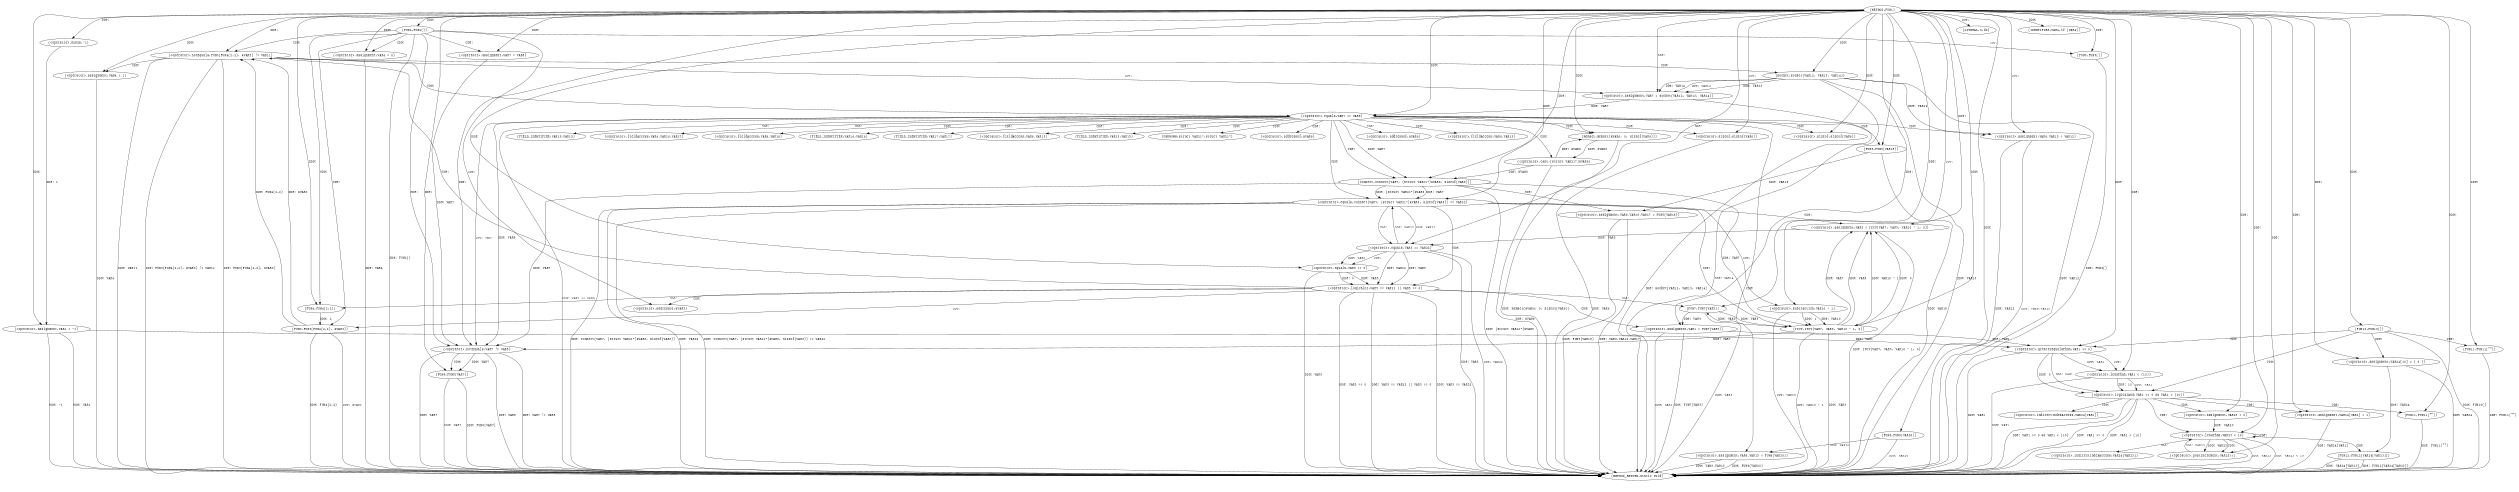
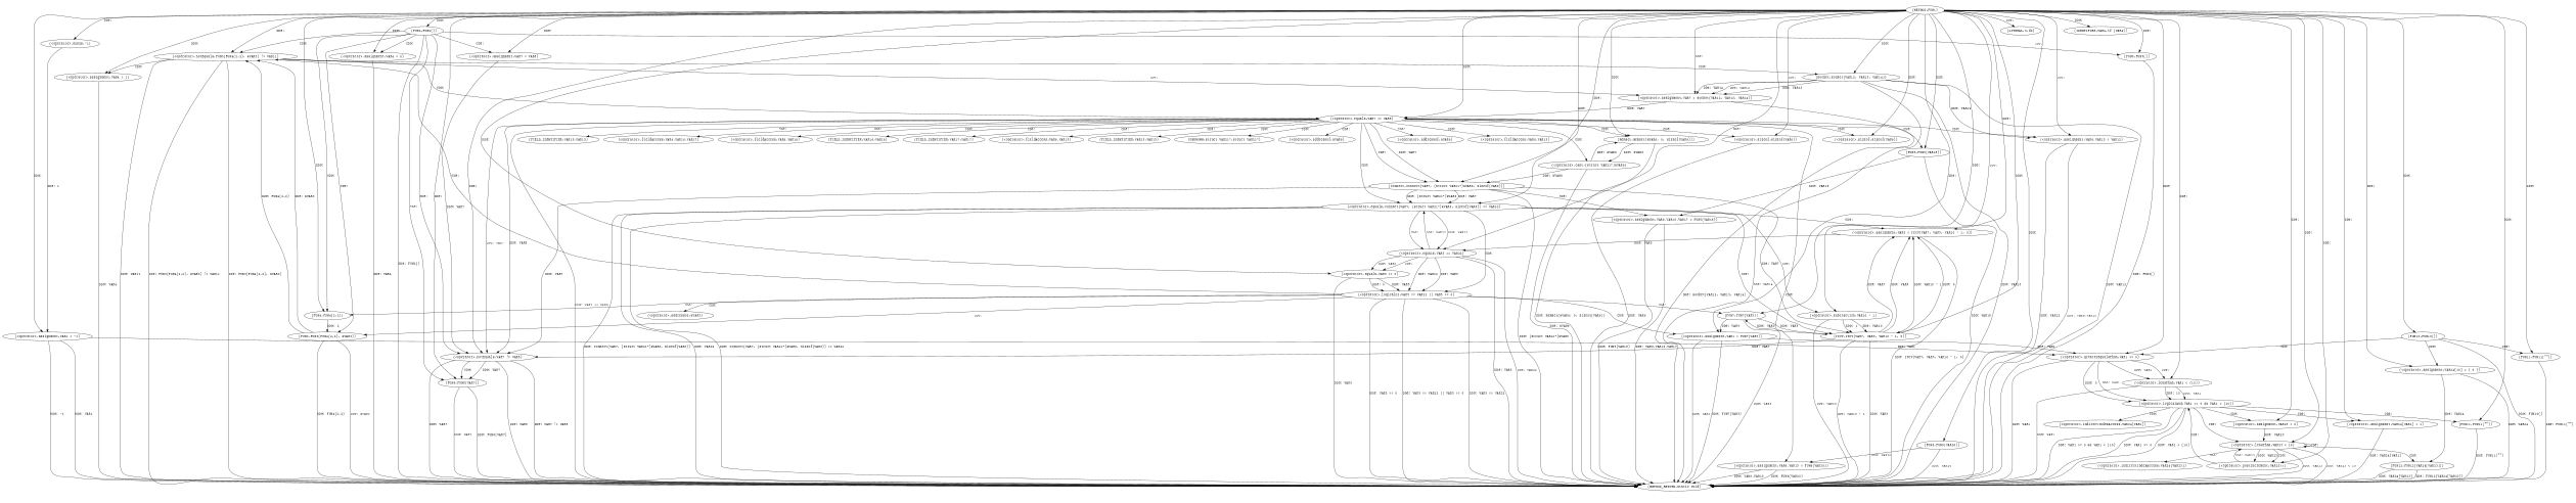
  digraph {
    fontname="Courier Prime"
    node [fontname="Courier Prime"]
    edge [fontname="Courier Prime"]
    n1 [label="(METHOD,FUN1)"]
    n2 [label="(<operator>.assignment,VAR1 = -1)"]
    n3 [label="(<operator>.minus,-1)"]
    n4 [label="(FUN2,FUN2())"]
    n5 [label="(<operator>.assignment,VAR4 = 0)"]
    n6 [label="(<operator>.assignment,VAR7 = VAR8)"]
    n7 [label="(<operator>.notEquals,FUN3(FUN4(2,2), &VAR3) != VAR11)"]
    n8 [label="(FUN4,FUN4(2,2))"]
    n9 [label="(<operator>.assignment,VAR4 = 1)"]
    n10 [label="(<operator>.assignment,VAR7 = socket(VAR12, VAR13, VAR14))"]
    n11 [label="(socket,socket(VAR12, VAR13, VAR14))"]
    n12 [label="(<operator>.equals,VAR7 == VAR8)"]
    n13 [label="(memset,memset(&VAR6, 0, sizeof(VAR6)))"]
    n14 [label="(<operator>.sizeOf,sizeof(VAR6))"]
    n15 [label="(<operator>.assignment,VAR6.VAR15 = VAR12)"]
    n16 [label="(FUN5,FUN5(VAR18))"]
    n17 [label="(FUN6,FUN6(VAR20))"]
    n18 [label="(<operator>.equals,connect(VAR7, (struct VAR21*)&VAR6, sizeof(VAR6)) == VAR22)"]
    n19 [label="(connect,connect(VAR7, (struct VAR21*)&VAR6, sizeof(VAR6)))"]
    n20 [label="(<operator>.sizeOf,sizeof(VAR6))"]
    n21 [label="(<operator>.assignment,VAR5 = recv(VAR7, VAR9, VAR10 - 1, 0))"]
    n22 [label="(recv,recv(VAR7, VAR9, VAR10 - 1, 0))"]
    n23 [label="(<operator>.subtraction,VAR10 - 1)"]
    n24 [label="(<operator>.equals,VAR5 == VAR22)"]
    n25 [label="(<operator>.equals,VAR5 == 0)"]
    n26 [label="(<operator>.assignment,VAR1 = FUN7(VAR9))"]
    n27 [label="(FUN7,FUN7(VAR9))"]
    n28 [label="(LITERAL,0,do)"]
    n29 [label="(<operator>.notEquals,VAR7 != VAR8)"]
    n30 [label="(FUN8,FUN8(VAR7))"]
    n31 [label="(IDENTIFIER,VAR4,if (VAR4))"]
    n32 [label="(FUN9,FUN9())"]
    n33 [label="(FUN10,FUN10())"]
    n34 [label="(FUN11,FUN11(\"\"))"]
    n35 [label="(<operator>.assignment,VAR24[10] = { 0 })"]
    n36 [label="(<operator>.greaterEqualsThan,VAR1 >= 0)"]
    n37 [label="(<operator>.lessThan,VAR1 < (10))"]
    n38 [label="(<operator>.assignment,VAR24[VAR1] = 1)"]
    n39 [label="(<operator>.assignment,VAR23 = 0)"]
    n40 [label="(<operator>.lessThan,VAR23 < 10)"]
    n41 [label="(<operator>.postIncrement,VAR23++)"]
    n42 [label="(FUN11,FUN11(\"\"))"]
    n43 [label="(METHOD_RETURN,static void)"]
    n44 [label="(FUN3,FUN3(FUN4(2,2), &VAR3))"]
    n45 [label="(<operator>.addressOf,&VAR3)"]
    n46 [label="(<operator>.assignment,VAR6.VAR19 = FUN6(VAR20))"]
    n47 [label="(<operator>.cast,(struct VAR21*)&VAR6)"]
    n48 [label="(<operator>.addressOf,&VAR6)"]
    n49 [label="(<operator>.fieldAccess,VAR6.VAR15)"]
    n50 [label="(FIELD_IDENTIFIER,VAR15,VAR15)"]
    n51 [label="(<operator>.fieldAccess,VAR6.VAR16.VAR17)"]
    n52 [label="(<operator>.fieldAccess,VAR6.VAR16)"]
    n53 [label="(FIELD_IDENTIFIER,VAR16,VAR16)"]
    n54 [label="(FIELD_IDENTIFIER,VAR17,VAR17)"]
    n55 [label="(<operator>.fieldAccess,VAR6.VAR19)"]
    n56 [label="(FIELD_IDENTIFIER,VAR19,VAR19)"]
    n57 [label="(UNKNOWN,struct VAR21*,struct VAR21*)"]
    n58 [label="(<operator>.addressOf,&VAR6)"]
    n59 [label="(<operator>.assignment,VAR6.VAR16.VAR17 = FUN5(VAR18))"]
    n60 [label="(<operator>.logicalOr,VAR5 == VAR22 || VAR5 == 0)"]
    n61 [label="(<operator>.logicalAnd,VAR1 >= 0 && VAR1 < (10))"]
    n62 [label="(FUN12,FUN12(VAR24[VAR23]))"]
    n63 [label="(<operator>.indirectIndexAccess,VAR24[VAR23])"]
    n64 [label="(<operator>.indirectIndexAccess,VAR24[VAR1])"]
    n1 -> n2 [label="DDG: "]
    n1 -> n3 [label="DDG: "]
    n1 -> n4 [label="DDG: "]
    n1 -> n5 [label="DDG: "]
    n1 -> n6 [label="DDG: "]
    n1 -> n7 [label="DDG: "]
    n1 -> n8 [label="DDG: "]
    n1 -> n9 [label="DDG: "]
    n1 -> n10 [label="DDG: "]
    n1 -> n11 [label="DDG: "]
    n1 -> n12 [label="DDG: "]
    n1 -> n13 [label="DDG: "]
    n1 -> n14 [label="DDG: "]
    n1 -> n15 [label="DDG: "]
    n1 -> n16 [label="DDG: "]
    n1 -> n17 [label="DDG: "]
    n1 -> n18 [label="DDG: "]
    n1 -> n19 [label="DDG: "]
    n1 -> n20 [label="DDG: "]
    n1 -> n21 [label="DDG: "]
    n1 -> n22 [label="DDG: "]
    n1 -> n23 [label="DDG: "]
    n1 -> n24 [label="DDG: "]
    n1 -> n25 [label="DDG: "]
    n1 -> n26 [label="DDG: "]
    n1 -> n27 [label="DDG: "]
    n1 -> n28 [label="DDG: "]
    n1 -> n29 [label="DDG: "]
    n1 -> n30 [label="DDG: "]
    n1 -> n31 [label="DDG: "]
    n1 -> n32 [label="DDG: "]
    n1 -> n33 [label="DDG: "]
    n1 -> n34 [label="DDG: "]
    n1 -> n35 [label="DDG: "]
    n1 -> n36 [label="DDG: "]
    n1 -> n37 [label="DDG: "]
    n1 -> n38 [label="DDG: "]
    n1 -> n39 [label="DDG: "]
    n1 -> n40 [label="DDG: "]
    n1 -> n41 [label="DDG: "]
    n1 -> n42 [label="DDG: "]
    n2 -> n36 [label="DDG: VAR1"]
    n2 -> n43 [label="DDG: VAR1"]
    n2 -> n43 [label="DDG: -1"]
    n3 -> n2 [label="DDG: 1"]
    n4 -> n5 [label="CDG: "]
    n4 -> n6 [label="CDG: "]
    n4 -> n7 [label="CDG: "]
    n4 -> n8 [label="CDG: "]
    n4 -> n29 [label="CDG: "]
    n4 -> n32 [label="CDG: "]
    n4 -> n43 [label="DDG: FUN2()"]
    n4 -> n44 [label="CDG: "]
-   n4 -> n45 [label="CDG: "]
+   n4 -> n30 [label="CDG: "]
    n5 -> n43 [label="DDG: VAR4"]
    n6 -> n29 [label="DDG: VAR7"]
    n7 -> n9 [label="CDG: "]
    n7 -> n10 [label="CDG: "]
    n7 -> n11 [label="CDG: "]
    n7 -> n12 [label="CDG: "]
    n7 -> n43 [label="DDG: VAR11"]
    n7 -> n43 [label="DDG: FUN3(FUN4(2,2), &VAR3) != VAR11"]
    n7 -> n43 [label="DDG: FUN3(FUN4(2,2), &VAR3)"]
    n8 -> n44 [label="DDG: 2"]
    n9 -> n43 [label="DDG: VAR4"]
    n10 -> n12 [label="DDG: VAR7"]
    n10 -> n43 [label="DDG: socket(VAR12, VAR13, VAR14)"]
    n11 -> n10 [label="DDG: VAR12"]
    n11 -> n10 [label="DDG: VAR13"]
    n11 -> n10 [label="DDG: VAR14"]
    n11 -> n15 [label="DDG: VAR12"]
    n11 -> n43 [label="DDG: VAR12"]
    n11 -> n43 [label="DDG: VAR14"]
    n11 -> n43 [label="DDG: VAR13"]
    n12 -> n13 [label="CDG: "]
    n12 -> n14 [label="CDG: "]
    n12 -> n15 [label="CDG: "]
    n12 -> n16 [label="CDG: "]
    n12 -> n18 [label="CDG: "]
    n12 -> n19 [label="DDG: VAR7"]
    n12 -> n19 [label="CDG: "]
    n12 -> n20 [label="CDG: "]
    n12 -> n29 [label="DDG: VAR7"]
    n12 -> n29 [label="DDG: VAR8"]
    n12 -> n43 [label="DDG: VAR7 == VAR8"]
    n12 -> n46 [label="CDG: "]
    n12 -> n47 [label="CDG: "]
    n12 -> n48 [label="CDG: "]
    n12 -> n49 [label="CDG: "]
    n12 -> n50 [label="CDG: "]
    n12 -> n51 [label="CDG: "]
    n12 -> n52 [label="CDG: "]
    n12 -> n53 [label="CDG: "]
    n12 -> n54 [label="CDG: "]
    n12 -> n55 [label="CDG: "]
    n12 -> n56 [label="CDG: "]
    n12 -> n57 [label="CDG: "]
    n12 -> n58 [label="CDG: "]
    n13 -> n43 [label="DDG: memset(&VAR6, 0, sizeof(VAR6))"]
    n13 -> n47 [label="DDG: &VAR6"]
    n15 -> n43 [label="DDG: VAR12"]
    n15 -> n43 [label="DDG: VAR6.VAR15"]
    n16 -> n43 [label="DDG: VAR18"]
    n16 -> n59 [label="DDG: VAR18"]
    n17 -> n43 [label="DDG: VAR20"]
    n17 -> n46 [label="DDG: VAR20"]
    n18 -> n21 [label="CDG: "]
    n18 -> n22 [label="CDG: "]
    n18 -> n23 [label="CDG: "]
    n18 -> n24 [label="DDG: VAR22"]
    n18 -> n24 [label="CDG: "]
    n18 -> n43 [label="DDG: connect(VAR7, (struct VAR21*)&VAR6, sizeof(VAR6))"]
    n18 -> n43 [label="DDG: VAR22"]
    n18 -> n43 [label="DDG: connect(VAR7, (struct VAR21*)&VAR6, sizeof(VAR6)) == VAR22"]
    n18 -> n60 [label="CDG: "]
    n19 -> n18 [label="DDG: VAR7"]
    n19 -> n18 [label="DDG: (struct VAR21*)&VAR6"]
    n19 -> n22 [label="DDG: VAR7"]
    n19 -> n29 [label="DDG: VAR7"]
    n19 -> n43 [label="DDG: (struct VAR21*)&VAR6"]
    n19 -> n59 [label="CDG: "]
    n20 -> n43 [label="DDG: VAR6"]
    n21 -> n24 [label="DDG: VAR5"]
    n21 -> n43 [label="DDG: recv(VAR7, VAR9, VAR10 - 1, 0)"]
    n22 -> n21 [label="DDG: VAR7"]
    n22 -> n21 [label="DDG: VAR9"]
    n22 -> n21 [label="DDG: VAR10 - 1"]
    n22 -> n21 [label="DDG: 0"]
    n22 -> n27 [label="DDG: VAR9"]
    n22 -> n29 [label="DDG: VAR7"]
    n22 -> n43 [label="DDG: VAR10 - 1"]
    n22 -> n43 [label="DDG: VAR9"]
    n23 -> n22 [label="DDG: VAR10"]
    n23 -> n22 [label="DDG: 1"]
    n23 -> n43 [label="DDG: VAR10"]
    n24 -> n18 [label="DDG: VAR22"]
    n24 -> n25 [label="DDG: VAR5"]
    n24 -> n25 [label="CDG: "]
    n24 -> n43 [label="DDG: VAR5"]
    n24 -> n43 [label="DDG: VAR22"]
    n24 -> n60 [label="DDG: VAR5"]
    n24 -> n60 [label="DDG: VAR22"]
    n25 -> n43 [label="DDG: VAR5"]
    n25 -> n60 [label="DDG: VAR5"]
    n25 -> n60 [label="DDG: 0"]
    n26 -> n36 [label="DDG: VAR1"]
    n26 -> n43 [label="DDG: VAR1"]
    n26 -> n43 [label="DDG: FUN7(VAR9)"]
    n27 -> n22 [label="DDG: VAR9"]
    n27 -> n26 [label="DDG: VAR9"]
    n27 -> n43 [label="DDG: VAR9"]
    n29 -> n30 [label="DDG: VAR7"]
    n29 -> n30 [label="CDG: "]
    n29 -> n43 [label="DDG: VAR8"]
    n29 -> n43 [label="DDG: VAR7 != VAR8"]
    n29 -> n43 [label="DDG: VAR7"]
    n30 -> n43 [label="DDG: VAR7"]
    n30 -> n43 [label="DDG: FUN8(VAR7)"]
    n32 -> n43 [label="DDG: FUN9()"]
    n33 -> n34 [label="CDG: "]
    n33 -> n35 [label="CDG: "]
    n33 -> n36 [label="CDG: "]
    n33 -> n43 [label="DDG: FUN10()"]
-   n33 -> n61 [label="CDG: "]
+   n41 -> n61 [label="CDG: "]
    n34 -> n43 [label="DDG: FUN11(\"\")"]
    n35 -> n43 [label="DDG: VAR24"]
    n35 -> n62 [label="DDG: VAR24"]
    n36 -> n37 [label="DDG: VAR1"]
    n36 -> n37 [label="CDG: "]
    n36 -> n43 [label="DDG: VAR1"]
    n36 -> n61 [label="DDG: VAR1"]
    n36 -> n61 [label="DDG: 0"]
    n37 -> n43 [label="DDG: VAR1"]
    n37 -> n61 [label="DDG: VAR1"]
    n37 -> n61 [label="DDG: 10"]
    n38 -> n43 [label="DDG: VAR24[VAR1]"]
    n39 -> n40 [label="DDG: VAR23"]
    n40 -> n40 [label="CDG: "]
    n40 -> n41 [label="DDG: VAR23"]
    n40 -> n41 [label="CDG: "]
    n40 -> n43 [label="DDG: VAR23"]
    n40 -> n43 [label="DDG: VAR23 < 10"]
    n40 -> n62 [label="CDG: "]
    n40 -> n63 [label="CDG: "]
    n41 -> n40 [label="DDG: VAR23"]
    n42 -> n43 [label="DDG: FUN11(\"\")"]
    n44 -> n7 [label="DDG: FUN4(2,2)"]
    n44 -> n7 [label="DDG: &VAR3"]
    n44 -> n43 [label="DDG: FUN4(2,2)"]
    n44 -> n43 [label="DDG: &VAR3"]
    n46 -> n43 [label="DDG: VAR6.VAR19"]
    n46 -> n43 [label="DDG: FUN6(VAR20)"]
    n47 -> n13 [label="DDG: &VAR6"]
    n47 -> n19 [label="DDG: &VAR6"]
    n47 -> n43 [label="DDG: &VAR6"]
    n59 -> n43 [label="DDG: FUN5(VAR18)"]
    n59 -> n43 [label="DDG: VAR6.VAR16.VAR17"]
    n60 -> n7 [label="CDG: "]
    n60 -> n8 [label="CDG: "]
    n60 -> n26 [label="CDG: "]
    n60 -> n27 [label="CDG: "]
    n60 -> n43 [label="DDG: VAR5 == VAR22 || VAR5 == 0"]
    n60 -> n43 [label="DDG: VAR5 == VAR22"]
    n60 -> n43 [label="DDG: VAR5 == 0"]
    n60 -> n44 [label="CDG: "]
    n60 -> n45 [label="CDG: "]
    n61 -> n38 [label="CDG: "]
    n61 -> n39 [label="CDG: "]
    n61 -> n40 [label="CDG: "]
    n61 -> n42 [label="CDG: "]
    n61 -> n43 [label="DDG: VAR1 >= 0 && VAR1 < (10)"]
    n61 -> n43 [label="DDG: VAR1 >= 0"]
    n61 -> n43 [label="DDG: VAR1 < (10)"]
    n61 -> n64 [label="CDG: "]
    n62 -> n43 [label="DDG: FUN12(VAR24[VAR23])"]
    n62 -> n43 [label="DDG: VAR24[VAR23]"]
  }
